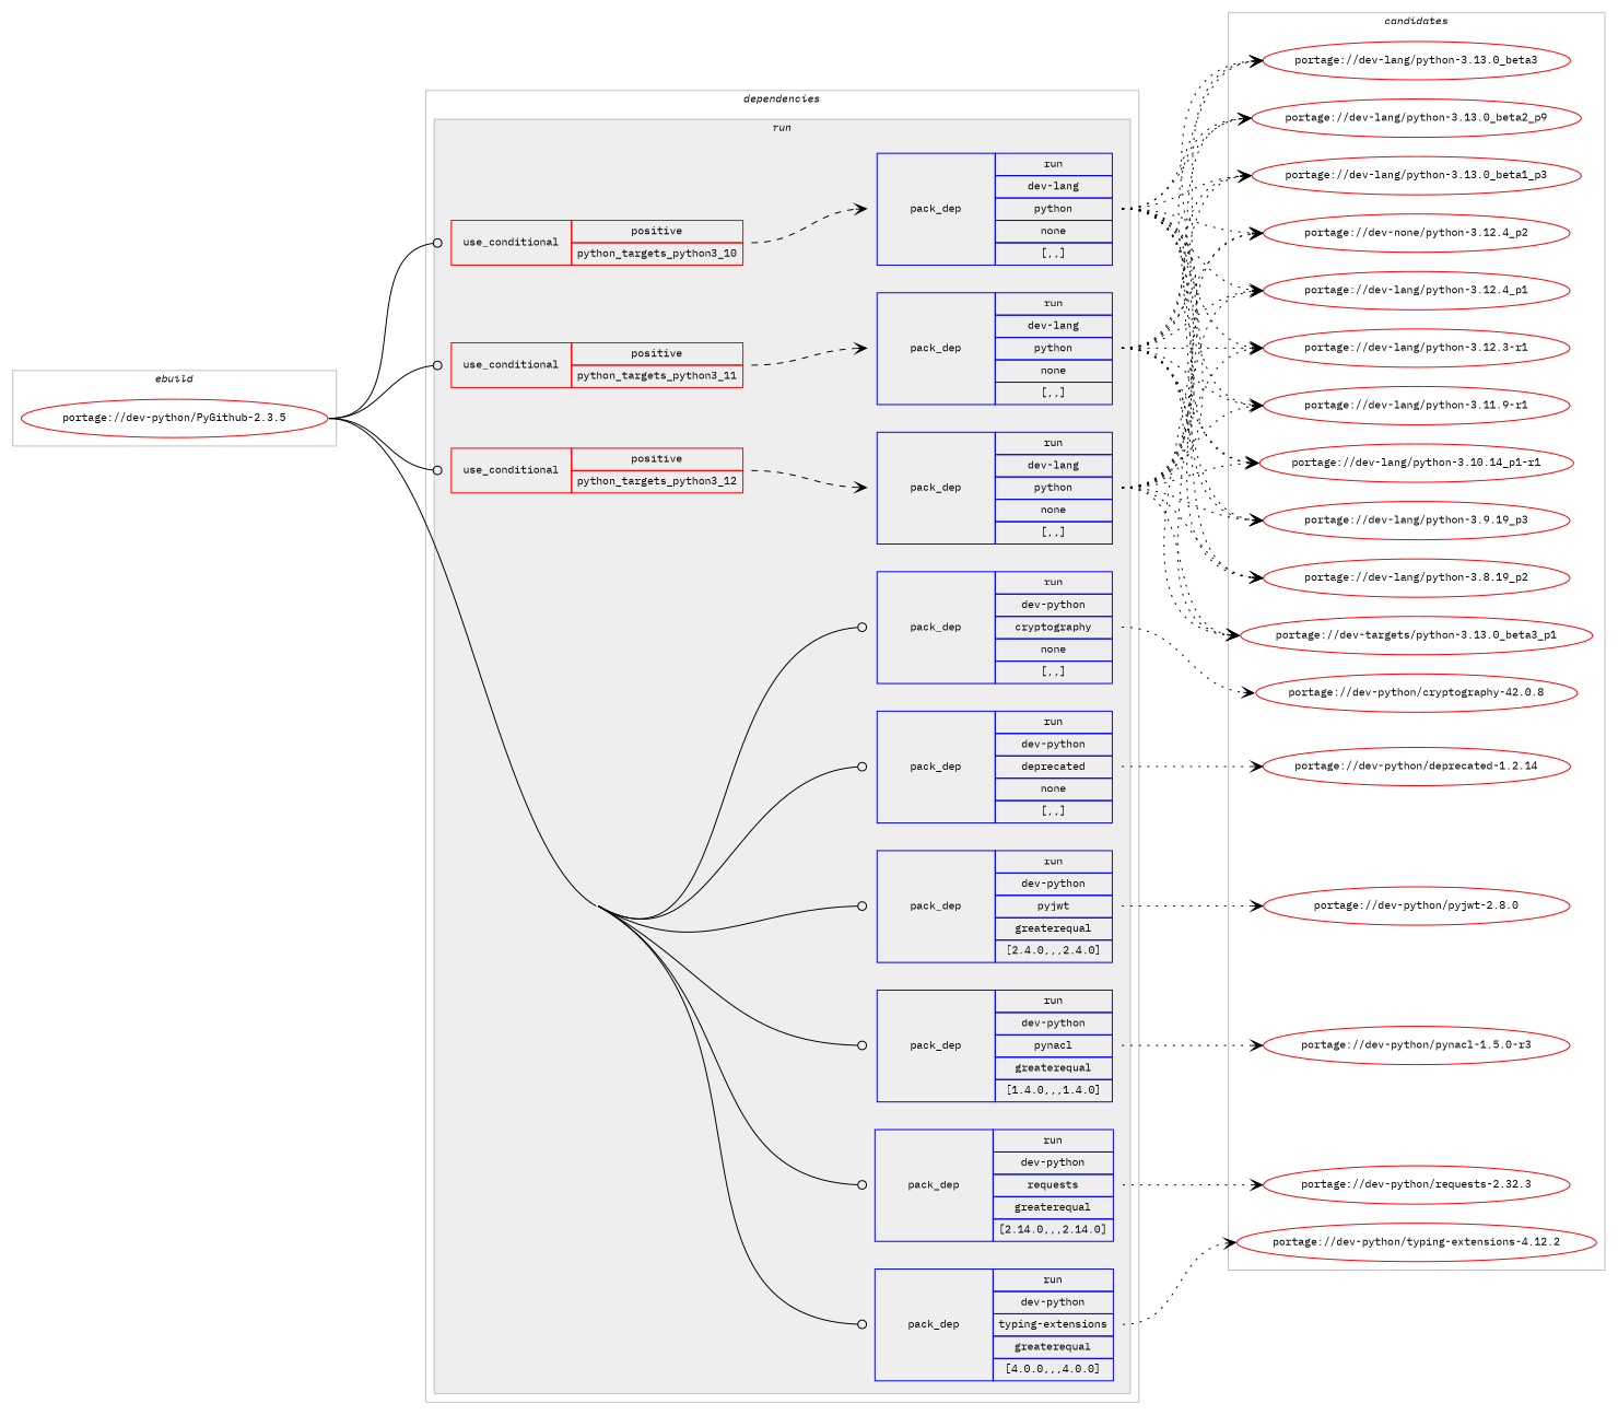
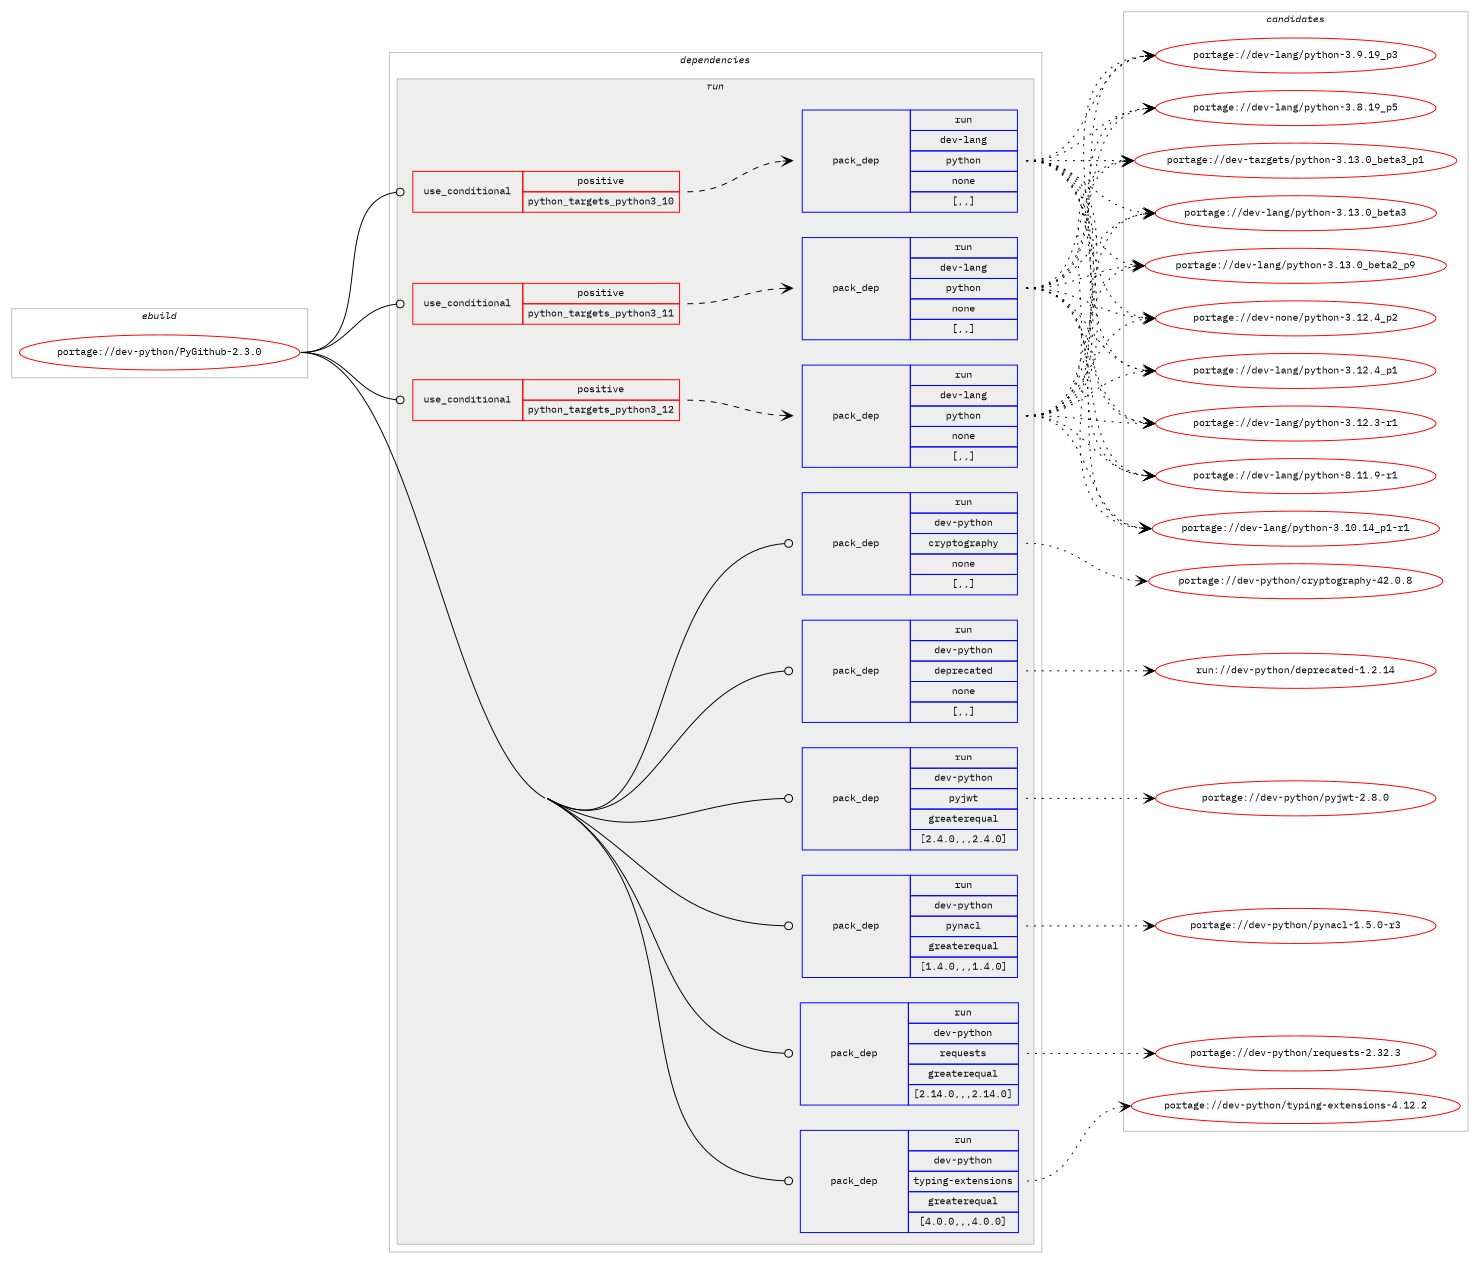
  digraph {
    compound=true
    concentrate=true
    fontname="IBM Plex Mono"
    fontsize=10
    newrank=true
    rankdir=LR
    ranksep=1.5
    node [color=red fontname="IBM Plex Mono" fontsize=10]
    edge [arrowhead=vee fontname="IBM Plex Mono" headport=w style=dotted tailport=e weight=100]
-   n1 [label="portage://dev-python/PyGithub-2.3.5" width=4]
+   n1 [label="portage://dev-python/PyGithub-2.3.0" width=4]
    n2 [color=blue label=<<TABLE BORDER="0" CELLBORDER="1" CELLSPACING="0" CELLPADDING="4" WIDTH="220"><TR><TD ROWSPAN="6" CELLPADDING="30">pack_dep</TD></TR><TR><TD WIDTH="110">run</TD></TR><TR><TD>dev-lang</TD></TR><TR><TD>python</TD></TR><TR><TD>none</TD></TR><TR><TD>[,,]</TD></TR></TABLE>> shape=none]
    n3 [label=<<TABLE BORDER="0" CELLBORDER="1" CELLSPACING="0" CELLPADDING="4"><TR><TD ROWSPAN="3" CELLPADDING="10">use_conditional</TD></TR><TR><TD>positive</TD></TR><TR><TD>python_targets_python3_10</TD></TR></TABLE>> shape=none]
    n4 [color=blue label=<<TABLE BORDER="0" CELLBORDER="1" CELLSPACING="0" CELLPADDING="4" WIDTH="220"><TR><TD ROWSPAN="6" CELLPADDING="30">pack_dep</TD></TR><TR><TD WIDTH="110">run</TD></TR><TR><TD>dev-lang</TD></TR><TR><TD>python</TD></TR><TR><TD>none</TD></TR><TR><TD>[,,]</TD></TR></TABLE>> shape=none]
    n5 [label=<<TABLE BORDER="0" CELLBORDER="1" CELLSPACING="0" CELLPADDING="4"><TR><TD ROWSPAN="3" CELLPADDING="10">use_conditional</TD></TR><TR><TD>positive</TD></TR><TR><TD>python_targets_python3_11</TD></TR></TABLE>> shape=none]
    n6 [color=blue label=<<TABLE BORDER="0" CELLBORDER="1" CELLSPACING="0" CELLPADDING="4" WIDTH="220"><TR><TD ROWSPAN="6" CELLPADDING="30">pack_dep</TD></TR><TR><TD WIDTH="110">run</TD></TR><TR><TD>dev-lang</TD></TR><TR><TD>python</TD></TR><TR><TD>none</TD></TR><TR><TD>[,,]</TD></TR></TABLE>> shape=none]
    n7 [label=<<TABLE BORDER="0" CELLBORDER="1" CELLSPACING="0" CELLPADDING="4"><TR><TD ROWSPAN="3" CELLPADDING="10">use_conditional</TD></TR><TR><TD>positive</TD></TR><TR><TD>python_targets_python3_12</TD></TR></TABLE>> shape=none]
    n8 [color=blue label=<<TABLE BORDER="0" CELLBORDER="1" CELLSPACING="0" CELLPADDING="4" WIDTH="220"><TR><TD ROWSPAN="6" CELLPADDING="30">pack_dep</TD></TR><TR><TD WIDTH="110">run</TD></TR><TR><TD>dev-python</TD></TR><TR><TD>cryptography</TD></TR><TR><TD>none</TD></TR><TR><TD>[,,]</TD></TR></TABLE>> shape=none]
    n9 [color=blue label=<<TABLE BORDER="0" CELLBORDER="1" CELLSPACING="0" CELLPADDING="4" WIDTH="220"><TR><TD ROWSPAN="6" CELLPADDING="30">pack_dep</TD></TR><TR><TD WIDTH="110">run</TD></TR><TR><TD>dev-python</TD></TR><TR><TD>deprecated</TD></TR><TR><TD>none</TD></TR><TR><TD>[,,]</TD></TR></TABLE>> shape=none]
    n10 [color=blue label=<<TABLE BORDER="0" CELLBORDER="1" CELLSPACING="0" CELLPADDING="4" WIDTH="220"><TR><TD ROWSPAN="6" CELLPADDING="30">pack_dep</TD></TR><TR><TD WIDTH="110">run</TD></TR><TR><TD>dev-python</TD></TR><TR><TD>pyjwt</TD></TR><TR><TD>greaterequal</TD></TR><TR><TD>[2.4.0,,,2.4.0]</TD></TR></TABLE>> shape=none]
    n11 [color=blue label=<<TABLE BORDER="0" CELLBORDER="1" CELLSPACING="0" CELLPADDING="4" WIDTH="220"><TR><TD ROWSPAN="6" CELLPADDING="30">pack_dep</TD></TR><TR><TD WIDTH="110">run</TD></TR><TR><TD>dev-python</TD></TR><TR><TD>pynacl</TD></TR><TR><TD>greaterequal</TD></TR><TR><TD>[1.4.0,,,1.4.0]</TD></TR></TABLE>> shape=none]
    n12 [color=blue label=<<TABLE BORDER="0" CELLBORDER="1" CELLSPACING="0" CELLPADDING="4" WIDTH="220"><TR><TD ROWSPAN="6" CELLPADDING="30">pack_dep</TD></TR><TR><TD WIDTH="110">run</TD></TR><TR><TD>dev-python</TD></TR><TR><TD>requests</TD></TR><TR><TD>greaterequal</TD></TR><TR><TD>[2.14.0,,,2.14.0]</TD></TR></TABLE>> shape=none]
    n13 [color=blue label=<<TABLE BORDER="0" CELLBORDER="1" CELLSPACING="0" CELLPADDING="4" WIDTH="220"><TR><TD ROWSPAN="6" CELLPADDING="30">pack_dep</TD></TR><TR><TD WIDTH="110">run</TD></TR><TR><TD>dev-python</TD></TR><TR><TD>typing-extensions</TD></TR><TR><TD>greaterequal</TD></TR><TR><TD>[4.0.0,,,4.0.0]</TD></TR></TABLE>> shape=none]
    n14 [label="portage://dev-targets/python-3.13.0_beta3_p1" width=4]
    n15 [label="portage://dev-lang/python-3.13.0_beta3" width=4]
    n16 [label="portage://dev-lang/python-3.13.0_beta2_p9" width=4]
-   n17 [label="portage://dev-lang/python-3.13.0_beta1_p3" width=4]
    n18 [label="portage://dev-none/python-3.12.4_p2" width=4]
    n19 [label="portage://dev-lang/python-3.12.4_p1" width=4]
    n20 [label="portage://dev-lang/python-3.12.3-r1" width=4]
-   n21 [label="portage://dev-lang/python-3.11.9-r1" width=4]
+   n21 [label="portage://dev-lang/python-8.11.9-r1" width=4]
    n22 [label="portage://dev-lang/python-3.10.14_p1-r1" width=4]
    n23 [label="portage://dev-lang/python-3.9.19_p3" width=4]
-   n24 [label="portage://dev-lang/python-3.8.19_p2" width=4]
+   n24 [label="portage://dev-lang/python-3.8.19_p5" width=4]
    n25 [label="portage://dev-python/cryptography-42.0.8" width=4]
-   n26 [label="portage://dev-python/deprecated-1.2.14" width=4]
+   n26 [label="run://dev-python/deprecated-1.2.14" width=4]
    n27 [label="portage://dev-python/pyjwt-2.8.0" width=4]
    n28 [label="portage://dev-python/pynacl-1.5.0-r3" width=4]
    n29 [label="portage://dev-python/requests-2.32.3" width=4]
    n30 [label="portage://dev-python/typing-extensions-4.12.2" width=4]
    subgraph cluster_1 {
      color=gray
      label=<<i>ebuild</i>>
      n1
    }
    subgraph cluster_2 {
      color=gray
      label=<<i>dependencies</i>>
      subgraph cluster_3 {
        color=gray
        fillcolor="#eeeeee"
        label=<<i>compile</i>>
        style=filled
      }
      subgraph cluster_4 {
        color=gray
        fillcolor="#eeeeee"
        label=<<i>compile and run</i>>
        style=filled
      }
      subgraph cluster_5 {
        color=gray
        fillcolor="#eeeeee"
        label=<<i>run</i>>
        style=filled
        subgraph sub_6 {
          color=gray
          fillcolor="#eeeeee"
          label=<<i>run</i>>
          style=filled
          n3
          subgraph sub_7 {
            color=gray
            fillcolor="#eeeeee"
            label=<<i>run</i>>
            style=filled
            n2
          }
        }
        subgraph sub_8 {
          color=gray
          fillcolor="#eeeeee"
          label=<<i>run</i>>
          style=filled
          n5
          subgraph sub_9 {
            color=gray
            fillcolor="#eeeeee"
            label=<<i>run</i>>
            style=filled
            n4
          }
        }
        subgraph sub_10 {
          color=gray
          fillcolor="#eeeeee"
          label=<<i>run</i>>
          style=filled
          n7
          subgraph sub_11 {
            color=gray
            fillcolor="#eeeeee"
            label=<<i>run</i>>
            style=filled
            n6
          }
        }
        subgraph sub_12 {
          color=gray
          fillcolor="#eeeeee"
          label=<<i>run</i>>
          style=filled
          n8
        }
        subgraph sub_13 {
          color=gray
          fillcolor="#eeeeee"
          label=<<i>run</i>>
          style=filled
          n9
        }
        subgraph sub_14 {
          color=gray
          fillcolor="#eeeeee"
          label=<<i>run</i>>
          style=filled
          n10
        }
        subgraph sub_15 {
          color=gray
          fillcolor="#eeeeee"
          label=<<i>run</i>>
          style=filled
          n11
        }
        subgraph sub_16 {
          color=gray
          fillcolor="#eeeeee"
          label=<<i>run</i>>
          style=filled
          n12
        }
        subgraph sub_17 {
          color=gray
          fillcolor="#eeeeee"
          label=<<i>run</i>>
          style=filled
          n13
        }
      }
    }
    subgraph cluster_18 {
      color=gray
      label=<<i>candidates</i>>
      rank=same
      subgraph sub_19 {
        color=black
        label=<<i>candidates</i>>
        nodesep=1
        rank=same
        n14
        n15
        n16
-       n17
        n18
        n19
        n20
        n21
        n22
        n23
        n24
      }
      subgraph sub_20 {
        color=black
        label=<<i>candidates</i>>
        nodesep=1
        rank=same
        n14
        n15
        n16
-       n17
        n18
        n19
        n20
        n21
        n22
        n23
        n24
      }
      subgraph sub_21 {
        color=black
        label=<<i>candidates</i>>
        nodesep=1
        rank=same
        n14
        n15
        n16
-       n17
        n18
        n19
        n20
        n21
        n22
        n23
        n24
      }
      subgraph sub_22 {
        color=black
        label=<<i>candidates</i>>
        nodesep=1
        rank=same
        n25
      }
      subgraph sub_23 {
        color=black
        label=<<i>candidates</i>>
        nodesep=1
        rank=same
        n26
      }
      subgraph sub_24 {
        color=black
        label=<<i>candidates</i>>
        nodesep=1
        rank=same
        n27
      }
      subgraph sub_25 {
        color=black
        label=<<i>candidates</i>>
        nodesep=1
        rank=same
        n28
      }
      subgraph sub_26 {
        color=black
        label=<<i>candidates</i>>
        nodesep=1
        rank=same
        n29
      }
      subgraph sub_27 {
        color=black
        label=<<i>candidates</i>>
        nodesep=1
        rank=same
        n30
      }
    }
    n1 -> n3 [arrowhead=odot style=solid weight=20]
    n1 -> n5 [arrowhead=odot style=solid weight=20]
    n1 -> n7 [arrowhead=odot style=solid weight=20]
    n1 -> n8 [arrowhead=odot style=solid weight=20]
    n1 -> n9 [arrowhead=odot style=solid weight=20]
    n1 -> n10 [arrowhead=odot style=solid weight=20]
    n1 -> n11 [arrowhead=odot style=solid weight=20]
    n1 -> n12 [arrowhead=odot style=solid weight=20]
    n1 -> n13 [arrowhead=odot style=solid weight=20]
    n2 -> n14
    n2 -> n15
    n2 -> n16
-   n2 -> n17
    n2 -> n18
    n2 -> n19
    n2 -> n20
    n2 -> n21
    n2 -> n22
    n2 -> n23
    n2 -> n24
    n3 -> n2 [style=dashed weight=20]
    n4 -> n14
    n4 -> n15
    n4 -> n16
-   n4 -> n17
    n4 -> n18
    n4 -> n19
    n4 -> n20
    n4 -> n21
    n4 -> n22
    n4 -> n23
    n4 -> n24
    n5 -> n4 [style=dashed weight=20]
    n6 -> n14
    n6 -> n15
    n6 -> n16
-   n6 -> n17
    n6 -> n18
    n6 -> n19
    n6 -> n20
    n6 -> n21
    n6 -> n22
    n6 -> n23
    n6 -> n24
    n7 -> n6 [style=dashed weight=20]
    n8 -> n25
    n9 -> n26
    n10 -> n27
    n11 -> n28
    n12 -> n29
    n13 -> n30
  }
